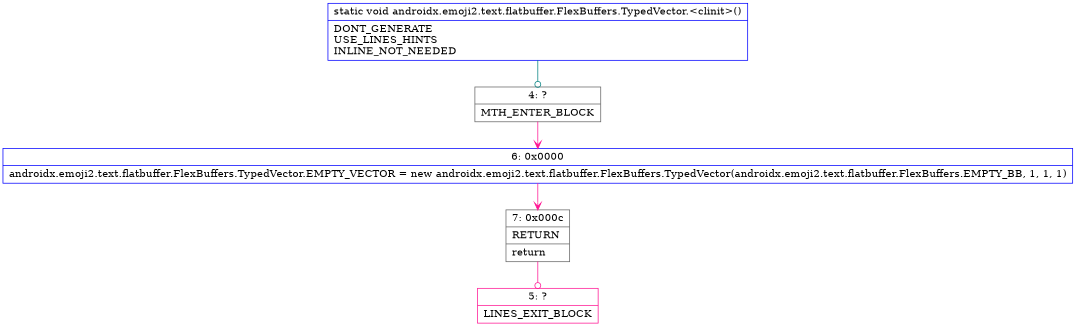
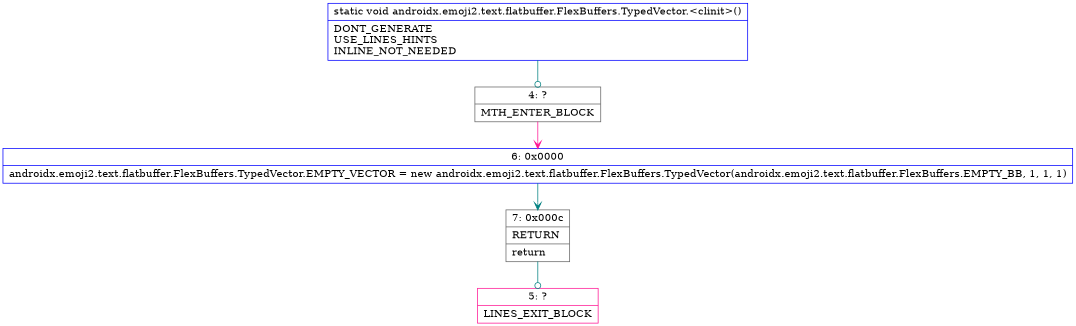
  digraph {
    node [color=gray40 shape=record]
    edge [arrowhead=vee color=deeppink]
    n1 [label="{4\:\ ?|MTH_ENTER_BLOCK\l}"]
    n2 [color=blue label="{6\:\ 0x0000|androidx.emoji2.text.flatbuffer.FlexBuffers.TypedVector.EMPTY_VECTOR = new androidx.emoji2.text.flatbuffer.FlexBuffers.TypedVector(androidx.emoji2.text.flatbuffer.FlexBuffers.EMPTY_BB, 1, 1, 1)\l}"]
    n3 [label="{7\:\ 0x000c|RETURN\l|return\l}"]
    n4 [color=deeppink label="{5\:\ ?|LINES_EXIT_BLOCK\l}"]
    n5 [color=blue label="{static void androidx.emoji2.text.flatbuffer.FlexBuffers.TypedVector.\<clinit\>()  | DONT_GENERATE\lUSE_LINES_HINTS\lINLINE_NOT_NEEDED\l}"]
    n1 -> n2
-   n2 -> n3
-   n3 -> n4 [arrowhead=odot]
+   n2 -> n3 [color=teal]
+   n3 -> n4 [arrowhead=odot color=teal]
    n5 -> n1 [arrowhead=odot color=teal]
  }
